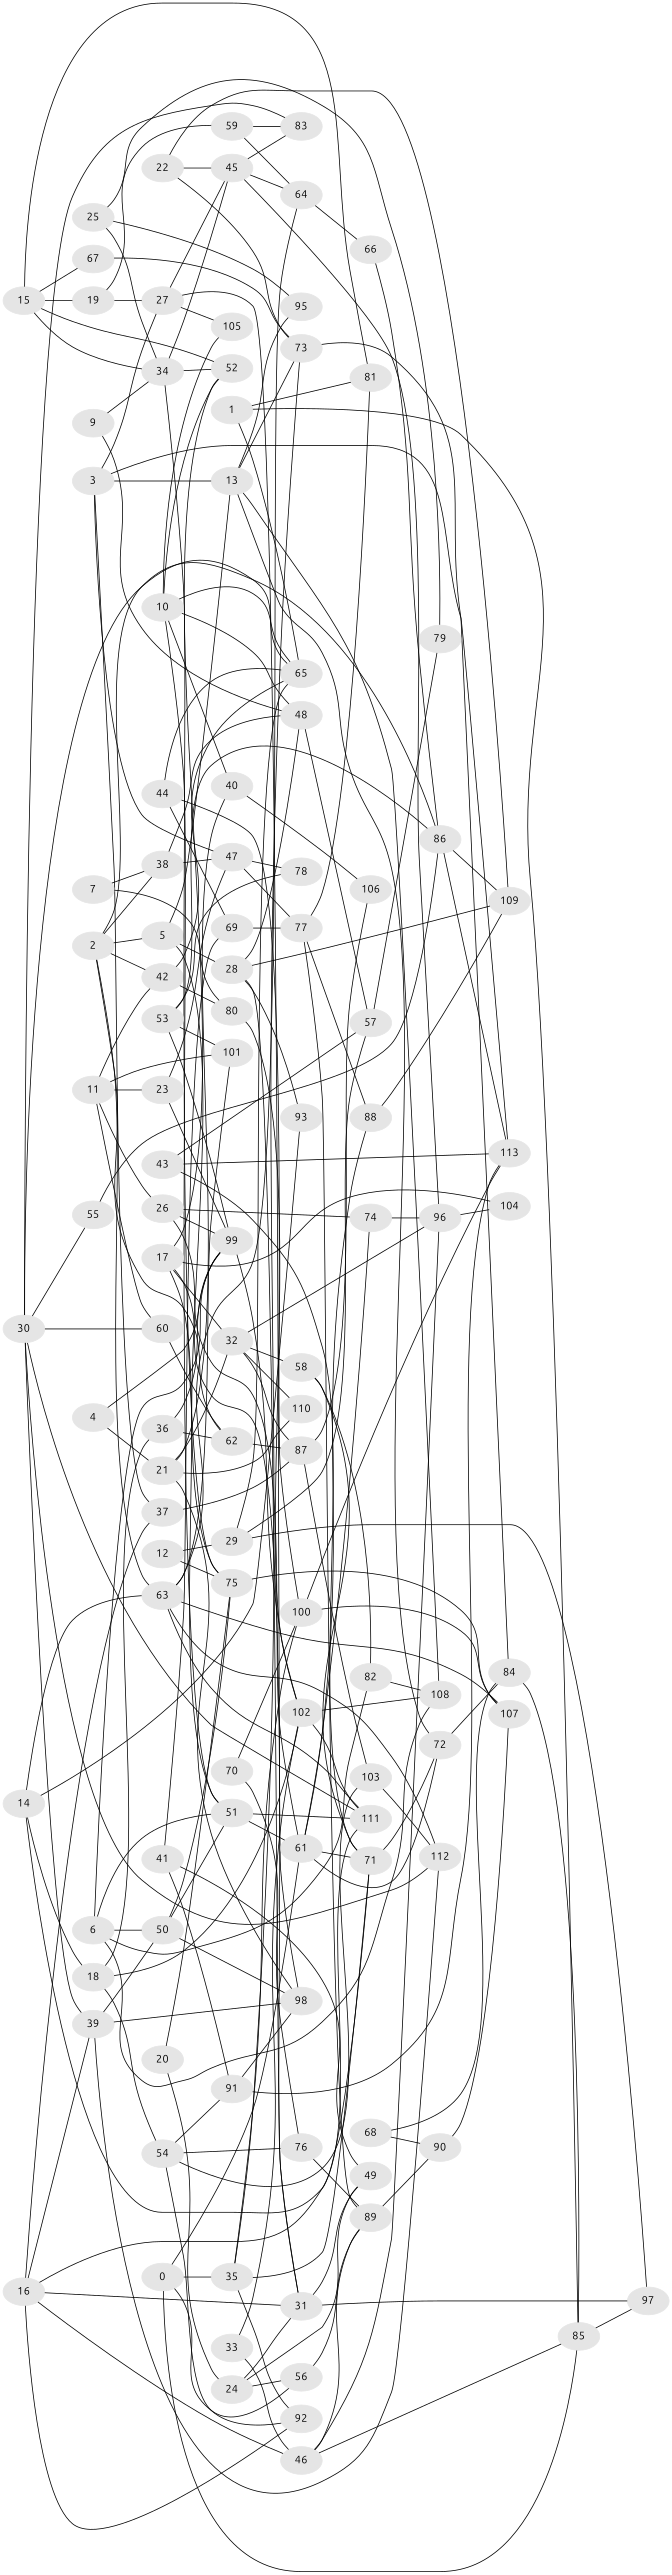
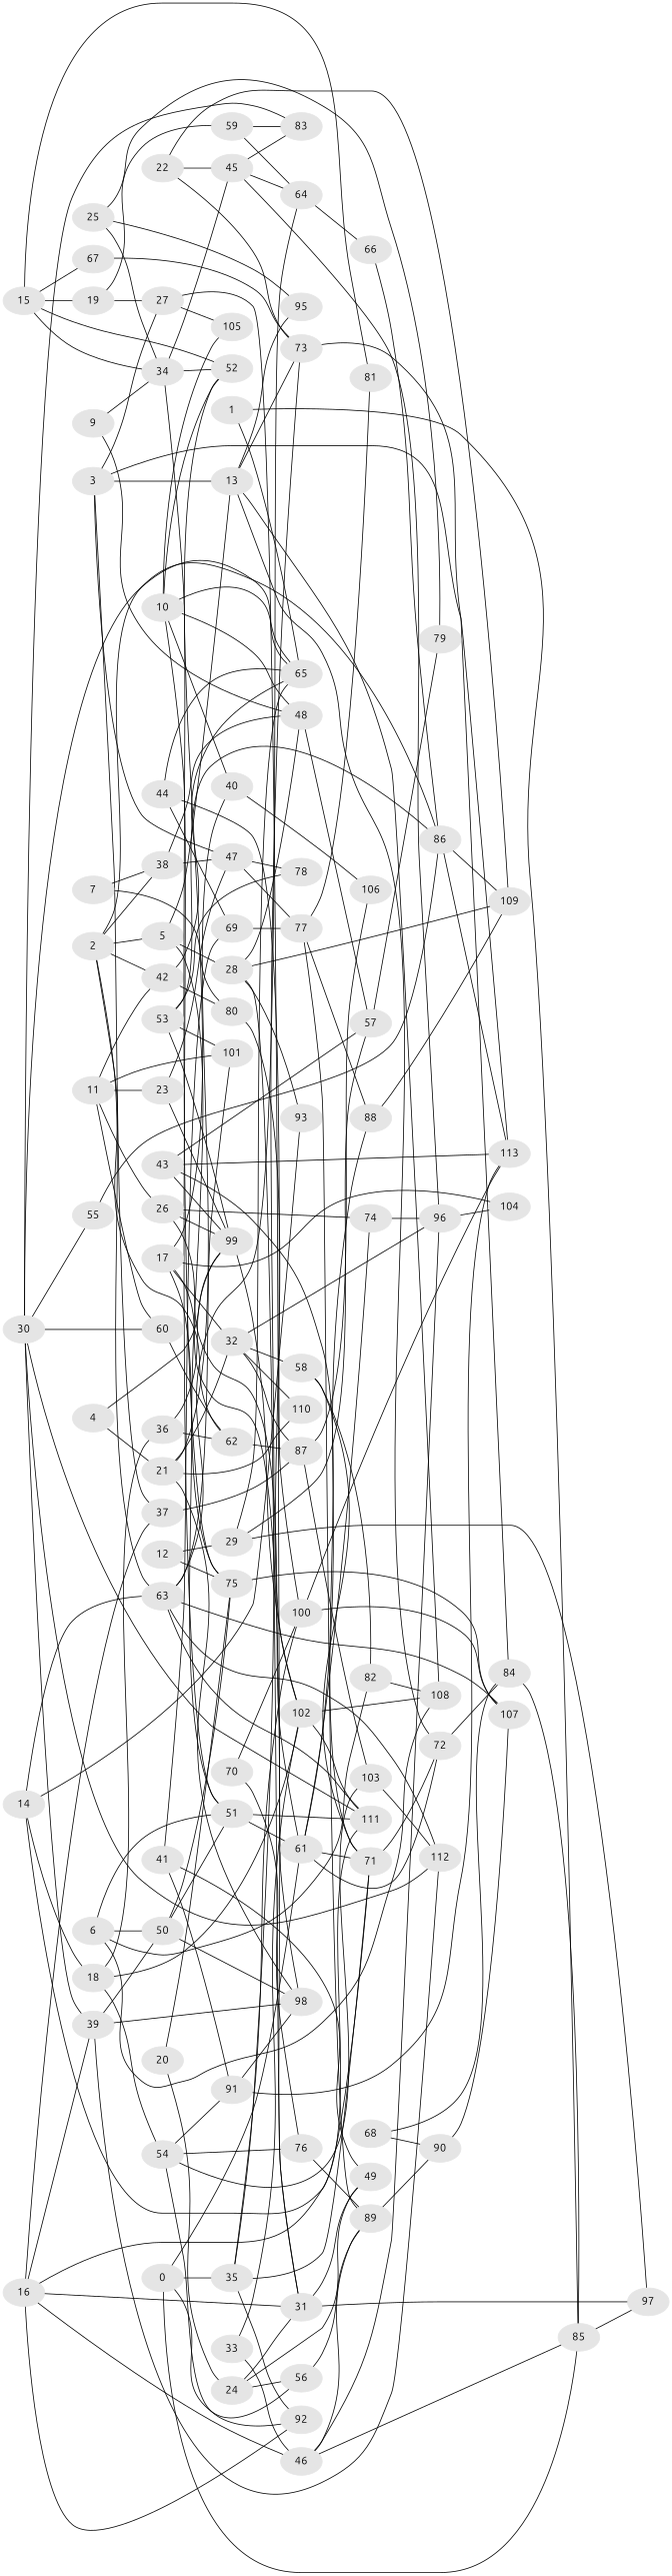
  graph {
    fontname=Ubuntu
    rankdir=LR
    node [color=gray90 fontname=Ubuntu style=filled]
    edge [fontname=Ubuntu]
    1
    65
    81
    85
    97
    2
    5
    38
    42
    62
    63
    86
    13
    28
    75
    47
    48
    80
    87
    101
    111
    112
    64
    107
    113
    109
    3
    27
    37
    108
    72
    73
    95
    105
    98
    45
    77
    78
    4
    21
    99
    40
    32
    110
    102
    93
    31
    6
    50
    51
    82
    61
    7
    n54 [label=0]
    35
    56
    71
    92
    100
    89
    74
    88
    9
    34
    52
    57
    10
    106
    11
    23
    26
    60
    12
    29
    84
    14
    18
    36
    54
    15
    19
    67
    59
    16
    39
    46
    49
    96
    17
    104
    58
    91
    76
    103
    83
    20
    24
    22
    25
    79
    30
    55
    33
    41
    69
    43
    44
    66
    90
    53
    68
    70
    1 -- 65
-   1 -- 81
    1 -- 85
    85 -- 97
    2 -- 5
    2 -- 38
    2 -- 42
    2 -- 62
    2 -- 63
    2 -- 86
    5 -- 13
    5 -- 28
    5 -- 75
    38 -- 47
    38 -- 48
    42 -- 65
    42 -- 80
    62 -- 87
    63 -- 101
    63 -- 111
    63 -- 112
    63 -- 64
    63 -- 107
    86 -- 113
    86 -- 109
    13 -- 108
    13 -- 72
    13 -- 73
    13 -- 95
    28 -- 48
    28 -- 109
    28 -- 93
    28 -- 31
    75 -- 107
    47 -- 77
    47 -- 78
    48 -- 57
    80 -- 102
    87 -- 106
    87 -- 103
    64 -- 66
    3 -- 13
    3 -- 47
    3 -- 113
    3 -- 27
    3 -- 37
    27 -- 105
    27 -- 98
-   27 -- 45
    37 -- 87
    72 -- 84
    73 -- 84
    45 -- 64
    45 -- 96
    45 -- 83
    77 -- 81
    77 -- 89
    77 -- 88
    4 -- 21
    4 -- 99
    21 -- 98
    21 -- 40
    21 -- 32
    21 -- 110
    99 -- 102
    40 -- 106
    32 -- 87
    32 -- 110
    32 -- 96
    32 -- 58
    102 -- 111
    102 -- 108
    31 -- 97
    31 -- 49
    6 -- 108
    6 -- 50
    6 -- 51
    6 -- 82
    50 -- 75
    50 -- 98
    50 -- 51
    51 -- 111
    51 -- 61
    82 -- 108
    61 -- 72
    61 -- 71
    61 -- 74
    61 -- 88
    7 -- 38
    7 -- 80
    n54 -- 85
    n54 -- 61
    n54 -- 35
    n54 -- 56
    35 -- 73
    35 -- 71
    35 -- 92
    35 -- 100
    56 -- 89
    71 -- 72
    100 -- 107
    100 -- 113
    89 -- 90
    74 -- 96
    88 -- 109
    9 -- 48
    9 -- 34
    34 -- 75
    34 -- 45
    34 -- 52
    57 -- 79
    10 -- 65
    10 -- 48
    10 -- 105
    10 -- 40
    10 -- 51
    10 -- 52
    11 -- 42
    11 -- 101
    11 -- 23
    11 -- 26
    11 -- 60
    23 -- 47
    23 -- 99
    26 -- 99
    26 -- 61
    26 -- 74
    60 -- 62
    12 -- 75
    12 -- 29
    29 -- 65
    29 -- 97
    29 -- 57
    84 -- 85
    14 -- 63
    14 -- 93
    14 -- 71
    14 -- 18
    18 -- 102
    18 -- 36
    18 -- 54
    36 -- 62
    36 -- 99
    54 -- 92
    54 -- 91
    54 -- 76
    54 -- 103
    15 -- 81
    15 -- 34
    15 -- 52
    15 -- 19
    15 -- 67
    19 -- 27
    19 -- 59
    67 -- 73
    59 -- 64
    59 -- 83
    16 -- 111
    16 -- 37
    16 -- 31
    16 -- 92
    16 -- 39
    16 -- 46
    39 -- 112
    39 -- 98
    39 -- 50
    46 -- 85
    46 -- 89
    46 -- 96
    96 -- 104
    17 -- 32
    17 -- 31
    17 -- 51
    17 -- 52
    17 -- 104
    58 -- 82
    58 -- 71
    91 -- 113
    91 -- 98
    76 -- 89
    103 -- 112
    20 -- 75
    20 -- 24
    24 -- 31
    24 -- 56
    24 -- 49
    22 -- 109
    22 -- 73
    22 -- 45
    25 -- 95
    25 -- 34
    25 -- 79
    30 -- 65
    30 -- 111
    30 -- 112
    30 -- 60
    30 -- 39
    30 -- 83
    30 -- 55
    55 -- 86
    33 -- 102
    33 -- 46
    41 -- 49
    41 -- 91
    41 -- 69
    69 -- 77
    43 -- 113
-   6 -- 99
+   43 -- 99
    43 -- 71
    43 -- 57
    44 -- 65
    44 -- 100
    44 -- 69
    66 -- 86
    90 -- 107
    53 -- 86
    53 -- 101
    53 -- 78
    53 -- 99
    68 -- 84
    68 -- 90
    70 -- 100
    70 -- 76
  }
